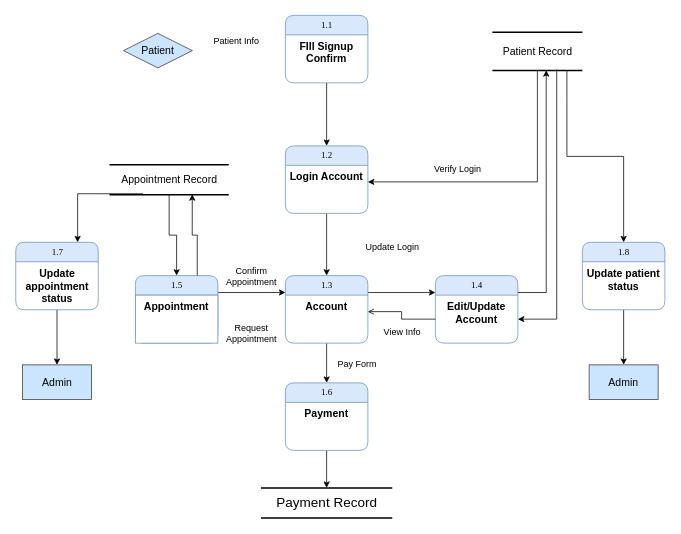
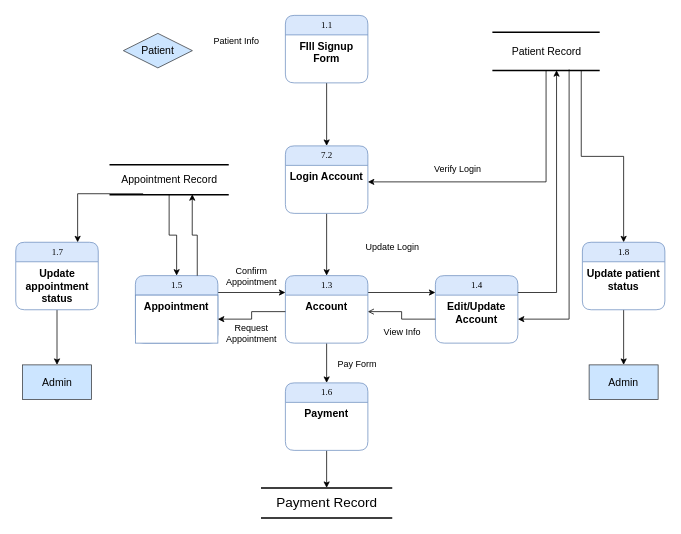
  <mxCell id="0" />
  <mxCell id="1" parent="0" />
  <mxCell id="2" style="edgeStyle=orthogonalEdgeStyle;rounded=0;orthogonalLoop=1;jettySize=auto;html=1;exitX=0.5;exitY=1;exitDx=0;exitDy=0;" parent="1" source="3" target="8" edge="1"><mxGeometry relative="1" as="geometry" /></mxCell>
  <mxCell id="3" value="1.1" style="swimlane;html=1;fontStyle=0;childLayout=stackLayout;horizontal=1;startSize=26;horizontalStack=0;resizeParent=1;resizeLast=0;collapsible=1;marginBottom=0;swimlaneFillColor=#ffffff;align=center;rounded=1;shadow=0;comic=0;labelBackgroundColor=none;strokeWidth=1;fontFamily=Verdana;fontSize=12;fillColor=#dae8fc;strokeColor=#6c8ebf;" parent="1" vertex="1"><mxGeometry x="380" y="20" width="110" height="90" as="geometry" /></mxCell>
- <mxCell id="4" value="&lt;b&gt;&lt;font style=&quot;font-size: 14px;&quot;&gt;FIll Signup Confirm&lt;/font&gt;&lt;/b&gt;" style="text;html=1;strokeColor=none;fillColor=none;spacingLeft=4;spacingRight=4;whiteSpace=wrap;overflow=hidden;rotatable=0;points=[[0,0.5],[1,0.5]];portConstraint=eastwest;align=center;" parent="3" vertex="1"><mxGeometry y="26" width="110" height="44" as="geometry" /></mxCell>
- <mxCell id="5" value="&lt;font face=&quot;Helvetica&quot; style=&quot;font-size: 14px;&quot;&gt;Patient Record&lt;/font&gt;" style="html=1;rounded=0;shadow=0;comic=0;labelBackgroundColor=none;strokeWidth=2;fontFamily=Verdana;fontSize=12;align=center;shape=mxgraph.ios7ui.horLines;" parent="1" vertex="1"><mxGeometry x="656" y="42.5" width="120" height="51" as="geometry" /></mxCell>
+ <mxCell id="4" value="&lt;b&gt;&lt;font style=&quot;font-size: 14px;&quot;&gt;FIll Signup Form&lt;/font&gt;&lt;/b&gt;" style="text;html=1;strokeColor=none;fillColor=none;spacingLeft=4;spacingRight=4;whiteSpace=wrap;overflow=hidden;rotatable=0;points=[[0,0.5],[1,0.5]];portConstraint=eastwest;align=center;" parent="3" vertex="1"><mxGeometry y="26" width="110" height="44" as="geometry" /></mxCell>
+ <mxCell id="5" value="&lt;font face=&quot;Helvetica&quot; style=&quot;font-size: 14px;&quot;&gt;Patient Record&lt;/font&gt;" style="html=1;rounded=0;shadow=0;comic=0;labelBackgroundColor=none;strokeWidth=2;fontFamily=Verdana;fontSize=12;align=center;shape=mxgraph.ios7ui.horLines;" parent="1" vertex="1"><mxGeometry x="656" y="42.5" width="143.1" height="51" as="geometry" /></mxCell>
  <mxCell id="6" value="&lt;font style=&quot;font-size: 14px;&quot;&gt;Patient&lt;/font&gt;" style="rhombus;whiteSpace=wrap;html=1;fillColor=#cce5ff;strokeColor=#36393d;" parent="1" vertex="1"><mxGeometry x="164" y="44" width="92" height="46" as="geometry" /></mxCell>
  <mxCell id="7" style="edgeStyle=orthogonalEdgeStyle;rounded=0;orthogonalLoop=1;jettySize=auto;html=1;" parent="1" source="8" target="12" edge="1"><mxGeometry relative="1" as="geometry" /></mxCell>
- <mxCell id="8" value="1.2" style="swimlane;html=1;fontStyle=0;childLayout=stackLayout;horizontal=1;startSize=26;horizontalStack=0;resizeParent=1;resizeLast=0;collapsible=1;marginBottom=0;swimlaneFillColor=#ffffff;align=center;rounded=1;shadow=0;comic=0;labelBackgroundColor=none;strokeWidth=1;fontFamily=Verdana;fontSize=12;fillColor=#dae8fc;strokeColor=#6c8ebf;" parent="1" vertex="1"><mxGeometry x="380" y="194" width="110" height="90" as="geometry" /></mxCell>
+ <mxCell id="8" value="7.2" style="swimlane;html=1;fontStyle=0;childLayout=stackLayout;horizontal=1;startSize=26;horizontalStack=0;resizeParent=1;resizeLast=0;collapsible=1;marginBottom=0;swimlaneFillColor=#ffffff;align=center;rounded=1;shadow=0;comic=0;labelBackgroundColor=none;strokeWidth=1;fontFamily=Verdana;fontSize=12;fillColor=#dae8fc;strokeColor=#6c8ebf;" parent="1" vertex="1"><mxGeometry x="380" y="194" width="110" height="90" as="geometry" /></mxCell>
  <mxCell id="9" value="&lt;span style=&quot;font-size: 14px;&quot;&gt;&lt;b&gt;Login Account&lt;/b&gt;&lt;/span&gt;" style="text;html=1;strokeColor=none;fillColor=none;spacingLeft=4;spacingRight=4;whiteSpace=wrap;overflow=hidden;rotatable=0;points=[[0,0.5],[1,0.5]];portConstraint=eastwest;align=center;" parent="8" vertex="1"><mxGeometry y="26" width="110" height="44" as="geometry" /></mxCell>
  <mxCell id="10" style="edgeStyle=orthogonalEdgeStyle;rounded=0;orthogonalLoop=1;jettySize=auto;html=1;exitX=1;exitY=0.25;exitDx=0;exitDy=0;entryX=0;entryY=0.25;entryDx=0;entryDy=0;" parent="1" source="12" target="15" edge="1"><mxGeometry relative="1" as="geometry" /></mxCell>
  <mxCell id="11" style="edgeStyle=orthogonalEdgeStyle;rounded=0;orthogonalLoop=1;jettySize=auto;html=1;exitX=0.5;exitY=1;exitDx=0;exitDy=0;" parent="1" source="12" target="30" edge="1"><mxGeometry relative="1" as="geometry" /></mxCell>
  <mxCell id="12" value="1.3" style="swimlane;html=1;fontStyle=0;childLayout=stackLayout;horizontal=1;startSize=26;horizontalStack=0;resizeParent=1;resizeLast=0;collapsible=1;marginBottom=0;swimlaneFillColor=#ffffff;align=center;rounded=1;shadow=0;comic=0;labelBackgroundColor=none;strokeWidth=1;fontFamily=Verdana;fontSize=12;fillColor=#dae8fc;strokeColor=#6c8ebf;" parent="1" vertex="1"><mxGeometry x="380" y="367" width="110" height="90" as="geometry" /></mxCell>
  <mxCell id="13" value="&lt;span style=&quot;font-size: 14px;&quot;&gt;&lt;b&gt;Account&lt;/b&gt;&lt;/span&gt;" style="text;html=1;strokeColor=none;fillColor=none;spacingLeft=4;spacingRight=4;whiteSpace=wrap;overflow=hidden;rotatable=0;points=[[0,0.5],[1,0.5]];portConstraint=eastwest;align=center;" parent="12" vertex="1"><mxGeometry y="26" width="110" height="44" as="geometry" /></mxCell>
  <mxCell id="14" value="&lt;font style=&quot;font-size: 14px;&quot;&gt;Admin&lt;/font&gt;" style="rounded=0;whiteSpace=wrap;html=1;fillColor=#cce5ff;strokeColor=#36393d;" parent="1" vertex="1"><mxGeometry x="785" y="486" width="92" height="46" as="geometry" /></mxCell>
  <mxCell id="15" value="1.4" style="swimlane;html=1;fontStyle=0;childLayout=stackLayout;horizontal=1;startSize=26;horizontalStack=0;resizeParent=1;resizeLast=0;collapsible=1;marginBottom=0;swimlaneFillColor=#ffffff;align=center;rounded=1;shadow=0;comic=0;labelBackgroundColor=none;strokeWidth=1;fontFamily=Verdana;fontSize=12;fillColor=#dae8fc;strokeColor=#6c8ebf;" parent="1" vertex="1"><mxGeometry x="580" y="367" width="110" height="90" as="geometry" /></mxCell>
  <mxCell id="16" value="&lt;span style=&quot;font-size: 14px;&quot;&gt;&lt;b&gt;Edit/Update&lt;br&gt;Account&lt;br&gt;&lt;/b&gt;&lt;/span&gt;" style="text;html=1;strokeColor=none;fillColor=none;spacingLeft=4;spacingRight=4;whiteSpace=wrap;overflow=hidden;rotatable=0;points=[[0,0.5],[1,0.5]];portConstraint=eastwest;align=center;" parent="15" vertex="1"><mxGeometry y="26" width="110" height="64" as="geometry" /></mxCell>
  <mxCell id="17" style="edgeStyle=orthogonalEdgeStyle;rounded=0;orthogonalLoop=1;jettySize=auto;html=1;exitX=0;exitY=0.5;exitDx=0;exitDy=0;entryX=1;entryY=0.5;entryDx=0;entryDy=0;endArrow=open;" parent="1" source="16" target="13" edge="1"><mxGeometry relative="1" as="geometry" /></mxCell>
  <mxCell id="18" style="edgeStyle=orthogonalEdgeStyle;rounded=0;orthogonalLoop=1;jettySize=auto;html=1;entryX=1;entryY=0.5;entryDx=0;entryDy=0;" parent="1" source="5" target="9" edge="1"><mxGeometry relative="1" as="geometry" /></mxCell>
  <mxCell id="19" style="edgeStyle=orthogonalEdgeStyle;rounded=0;orthogonalLoop=1;jettySize=auto;html=1;exitX=1;exitY=0.25;exitDx=0;exitDy=0;entryX=0.598;entryY=0.993;entryDx=0;entryDy=0;entryPerimeter=0;" parent="1" source="15" target="5" edge="1"><mxGeometry relative="1" as="geometry" /></mxCell>
  <mxCell id="20" style="edgeStyle=orthogonalEdgeStyle;rounded=0;orthogonalLoop=1;jettySize=auto;html=1;exitX=0.715;exitY=0.973;exitDx=0;exitDy=0;exitPerimeter=0;" parent="1" source="5" target="16" edge="1"><mxGeometry relative="1" as="geometry" /></mxCell>
  <mxCell id="21" style="edgeStyle=orthogonalEdgeStyle;rounded=0;orthogonalLoop=1;jettySize=auto;html=1;exitX=1;exitY=0.25;exitDx=0;exitDy=0;entryX=0;entryY=0.25;entryDx=0;entryDy=0;" parent="1" source="22" target="12" edge="1"><mxGeometry relative="1" as="geometry" /></mxCell>
  <mxCell id="22" value="1.5" style="swimlane;html=1;fontStyle=0;childLayout=stackLayout;horizontal=1;startSize=26;horizontalStack=0;resizeParent=1;resizeLast=0;collapsible=1;marginBottom=0;swimlaneFillColor=#ffffff;align=center;rounded=1;shadow=0;comic=0;labelBackgroundColor=none;strokeWidth=1;fontFamily=Verdana;fontSize=12;fillColor=#dae8fc;strokeColor=#6c8ebf;" parent="1" vertex="1"><mxGeometry x="180" y="367" width="110" height="90" as="geometry" /></mxCell>
  <mxCell id="23" value="&lt;span style=&quot;font-size: 14px;&quot;&gt;&lt;b&gt;Appointment&lt;br&gt;&lt;/b&gt;&lt;/span&gt;" style="text;html=1;spacingLeft=4;spacingRight=4;whiteSpace=wrap;overflow=hidden;rotatable=0;points=[[0,0.5],[1,0.5]];portConstraint=eastwest;align=center;fillColor=#FFFFFF;strokeColor=#6c8ebf;" parent="22" vertex="1"><mxGeometry y="26" width="110" height="64" as="geometry" /></mxCell>
+ <mxCell id="24" style="edgeStyle=orthogonalEdgeStyle;rounded=0;orthogonalLoop=1;jettySize=auto;html=1;" parent="1" source="13" target="23" edge="1"><mxGeometry relative="1" as="geometry" /></mxCell>
  <mxCell id="25" style="edgeStyle=orthogonalEdgeStyle;rounded=0;orthogonalLoop=1;jettySize=auto;html=1;entryX=0.5;entryY=0;entryDx=0;entryDy=0;" parent="1" source="26" target="22" edge="1"><mxGeometry relative="1" as="geometry" /></mxCell>
  <mxCell id="26" value="&lt;font face=&quot;Helvetica&quot; style=&quot;font-size: 14px;&quot;&gt;Appointment Record&lt;/font&gt;" style="html=1;rounded=0;shadow=0;comic=0;labelBackgroundColor=none;strokeWidth=2;fontFamily=Verdana;fontSize=12;align=center;shape=mxgraph.ios7ui.horLines;" parent="1" vertex="1"><mxGeometry x="145.5" y="219" width="159" height="40" as="geometry" /></mxCell>
  <mxCell id="27" style="edgeStyle=orthogonalEdgeStyle;rounded=0;orthogonalLoop=1;jettySize=auto;html=1;exitX=0.75;exitY=0;exitDx=0;exitDy=0;entryX=0.694;entryY=0.988;entryDx=0;entryDy=0;entryPerimeter=0;" parent="1" source="22" target="26" edge="1"><mxGeometry relative="1" as="geometry" /></mxCell>
  <mxCell id="28" value="&lt;font style=&quot;font-size: 14px;&quot;&gt;Admin&lt;/font&gt;" style="rounded=0;whiteSpace=wrap;html=1;fillColor=#cce5ff;strokeColor=#36393d;" parent="1" vertex="1"><mxGeometry x="29.5" y="486" width="92" height="46" as="geometry" /></mxCell>
  <mxCell id="29" style="edgeStyle=orthogonalEdgeStyle;rounded=0;orthogonalLoop=1;jettySize=auto;html=1;" parent="1" source="30" target="32" edge="1"><mxGeometry relative="1" as="geometry" /></mxCell>
  <mxCell id="30" value="1.6" style="swimlane;html=1;fontStyle=0;childLayout=stackLayout;horizontal=1;startSize=26;horizontalStack=0;resizeParent=1;resizeLast=0;collapsible=1;marginBottom=0;swimlaneFillColor=#ffffff;align=center;rounded=1;shadow=0;comic=0;labelBackgroundColor=none;strokeWidth=1;fontFamily=Verdana;fontSize=12;fillColor=#dae8fc;strokeColor=#6c8ebf;" parent="1" vertex="1"><mxGeometry x="380" y="510" width="110" height="90" as="geometry" /></mxCell>
  <mxCell id="31" value="&lt;span style=&quot;font-size: 14px;&quot;&gt;&lt;b&gt;Payment&lt;br&gt;&lt;/b&gt;&lt;/span&gt;" style="text;html=1;strokeColor=none;fillColor=none;spacingLeft=4;spacingRight=4;whiteSpace=wrap;overflow=hidden;rotatable=0;points=[[0,0.5],[1,0.5]];portConstraint=eastwest;align=center;" parent="30" vertex="1"><mxGeometry y="26" width="110" height="34" as="geometry" /></mxCell>
  <mxCell id="32" value="&lt;font face=&quot;Helvetica&quot; style=&quot;font-size: 18px;&quot;&gt;Payment Record&lt;/font&gt;" style="html=1;rounded=0;shadow=0;comic=0;labelBackgroundColor=none;strokeWidth=2;fontFamily=Verdana;fontSize=12;align=center;shape=mxgraph.ios7ui.horLines;" parent="1" vertex="1"><mxGeometry x="347.5" y="650" width="175" height="40" as="geometry" /></mxCell>
  <mxCell id="33" value="Patient Info" style="text;html=1;strokeColor=none;fillColor=none;align=center;verticalAlign=middle;whiteSpace=wrap;rounded=0;" parent="1" vertex="1"><mxGeometry x="275" y="39" width="80" height="30" as="geometry" /></mxCell>
  <mxCell id="34" value="Verify Login" style="text;html=1;strokeColor=none;fillColor=none;align=center;verticalAlign=middle;whiteSpace=wrap;rounded=0;" parent="1" vertex="1"><mxGeometry x="570" y="210" width="80" height="30" as="geometry" /></mxCell>
  <mxCell id="35" value="Update Login" style="text;html=1;strokeColor=none;fillColor=none;align=center;verticalAlign=middle;whiteSpace=wrap;rounded=0;" parent="1" vertex="1"><mxGeometry x="483" y="314" width="80" height="30" as="geometry" /></mxCell>
  <mxCell id="36" value="View Info" style="text;html=1;strokeColor=none;fillColor=none;align=center;verticalAlign=middle;whiteSpace=wrap;rounded=0;" parent="1" vertex="1"><mxGeometry x="496" y="428" width="80" height="30" as="geometry" /></mxCell>
  <mxCell id="37" value="Request&lt;br&gt;Appointment" style="text;html=1;strokeColor=none;fillColor=none;align=center;verticalAlign=middle;whiteSpace=wrap;rounded=0;" parent="1" vertex="1"><mxGeometry x="295" y="429" width="80" height="29" as="geometry" /></mxCell>
  <mxCell id="38" value="Confirm&lt;br&gt;Appointment" style="text;html=1;strokeColor=none;fillColor=none;align=center;verticalAlign=middle;whiteSpace=wrap;rounded=0;" parent="1" vertex="1"><mxGeometry x="295" y="353" width="80" height="29" as="geometry" /></mxCell>
  <mxCell id="39" value="Pay Form" style="text;html=1;strokeColor=none;fillColor=none;align=center;verticalAlign=middle;whiteSpace=wrap;rounded=0;" parent="1" vertex="1"><mxGeometry x="436" y="470" width="80" height="29" as="geometry" /></mxCell>
  <mxCell id="40" style="edgeStyle=orthogonalEdgeStyle;rounded=0;orthogonalLoop=1;jettySize=auto;html=1;entryX=0.5;entryY=0;entryDx=0;entryDy=0;" parent="1" source="41" target="28" edge="1"><mxGeometry relative="1" as="geometry" /></mxCell>
  <mxCell id="41" value="1.7" style="swimlane;html=1;fontStyle=0;childLayout=stackLayout;horizontal=1;startSize=26;horizontalStack=0;resizeParent=1;resizeLast=0;collapsible=1;marginBottom=0;swimlaneFillColor=#ffffff;align=center;rounded=1;shadow=0;comic=0;labelBackgroundColor=none;strokeWidth=1;fontFamily=Verdana;fontSize=12;fillColor=#dae8fc;strokeColor=#6c8ebf;" parent="1" vertex="1"><mxGeometry x="20.5" y="322.5" width="110" height="90" as="geometry" /></mxCell>
  <mxCell id="42" value="&lt;span style=&quot;font-size: 14px;&quot;&gt;&lt;b&gt;Update appointment status&lt;br&gt;&lt;/b&gt;&lt;/span&gt;" style="text;html=1;strokeColor=none;fillColor=none;spacingLeft=4;spacingRight=4;whiteSpace=wrap;overflow=hidden;rotatable=0;points=[[0,0.5],[1,0.5]];portConstraint=eastwest;align=center;" parent="41" vertex="1"><mxGeometry y="26" width="110" height="54" as="geometry" /></mxCell>
  <mxCell id="43" style="edgeStyle=orthogonalEdgeStyle;rounded=0;orthogonalLoop=1;jettySize=auto;html=1;exitX=0.282;exitY=0.971;exitDx=0;exitDy=0;entryX=0.75;entryY=0;entryDx=0;entryDy=0;exitPerimeter=0;" parent="1" source="26" target="41" edge="1"><mxGeometry relative="1" as="geometry" /></mxCell>
  <mxCell id="44" value="" style="edgeStyle=orthogonalEdgeStyle;rounded=0;orthogonalLoop=1;jettySize=auto;html=1;exitX=0.828;exitY=1.001;exitDx=0;exitDy=0;exitPerimeter=0;" parent="1" source="5" target="46" edge="1"><mxGeometry relative="1" as="geometry"><mxPoint x="774" y="94" as="sourcePoint" /><mxPoint x="801" y="486" as="targetPoint" /></mxGeometry></mxCell>
  <mxCell id="45" style="edgeStyle=orthogonalEdgeStyle;rounded=0;orthogonalLoop=1;jettySize=auto;html=1;entryX=0.5;entryY=0;entryDx=0;entryDy=0;" parent="1" source="46" target="14" edge="1"><mxGeometry relative="1" as="geometry" /></mxCell>
  <mxCell id="46" value="1.8" style="swimlane;html=1;fontStyle=0;childLayout=stackLayout;horizontal=1;startSize=26;horizontalStack=0;resizeParent=1;resizeLast=0;collapsible=1;marginBottom=0;swimlaneFillColor=#ffffff;align=center;rounded=1;shadow=0;comic=0;labelBackgroundColor=none;strokeWidth=1;fontFamily=Verdana;fontSize=12;fillColor=#dae8fc;strokeColor=#6c8ebf;" parent="1" vertex="1"><mxGeometry x="776" y="322.5" width="110" height="90" as="geometry" /></mxCell>
  <mxCell id="47" value="&lt;span style=&quot;font-size: 14px;&quot;&gt;&lt;b&gt;Update patient status&lt;br&gt;&lt;/b&gt;&lt;/span&gt;" style="text;html=1;strokeColor=none;fillColor=none;spacingLeft=4;spacingRight=4;whiteSpace=wrap;overflow=hidden;rotatable=0;points=[[0,0.5],[1,0.5]];portConstraint=eastwest;align=center;" parent="46" vertex="1"><mxGeometry y="26" width="110" height="54" as="geometry" /></mxCell>
